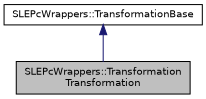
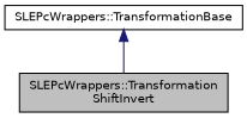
  digraph {
    node [color=black fontname=Helvetica fontsize=10 shape=record style=filled]
-   n1 [fillcolor=grey75 fontcolor=black height=0.2 label="SLEPcWrappers::Transformation\lTransformation" width=0.4]
+   n1 [fillcolor=grey75 fontcolor=black height=0.2 label="SLEPcWrappers::Transformation\lShiftInvert" width=0.4]
    n2 [fillcolor=white height=0.2 label="SLEPcWrappers::TransformationBase" width=0.4]
    n2 -> n1 [color=midnightblue dir=back fontname=Helvetica fontsize=10 labelfontname=Helvetica labelfontsize=10 style=solid]
  }
